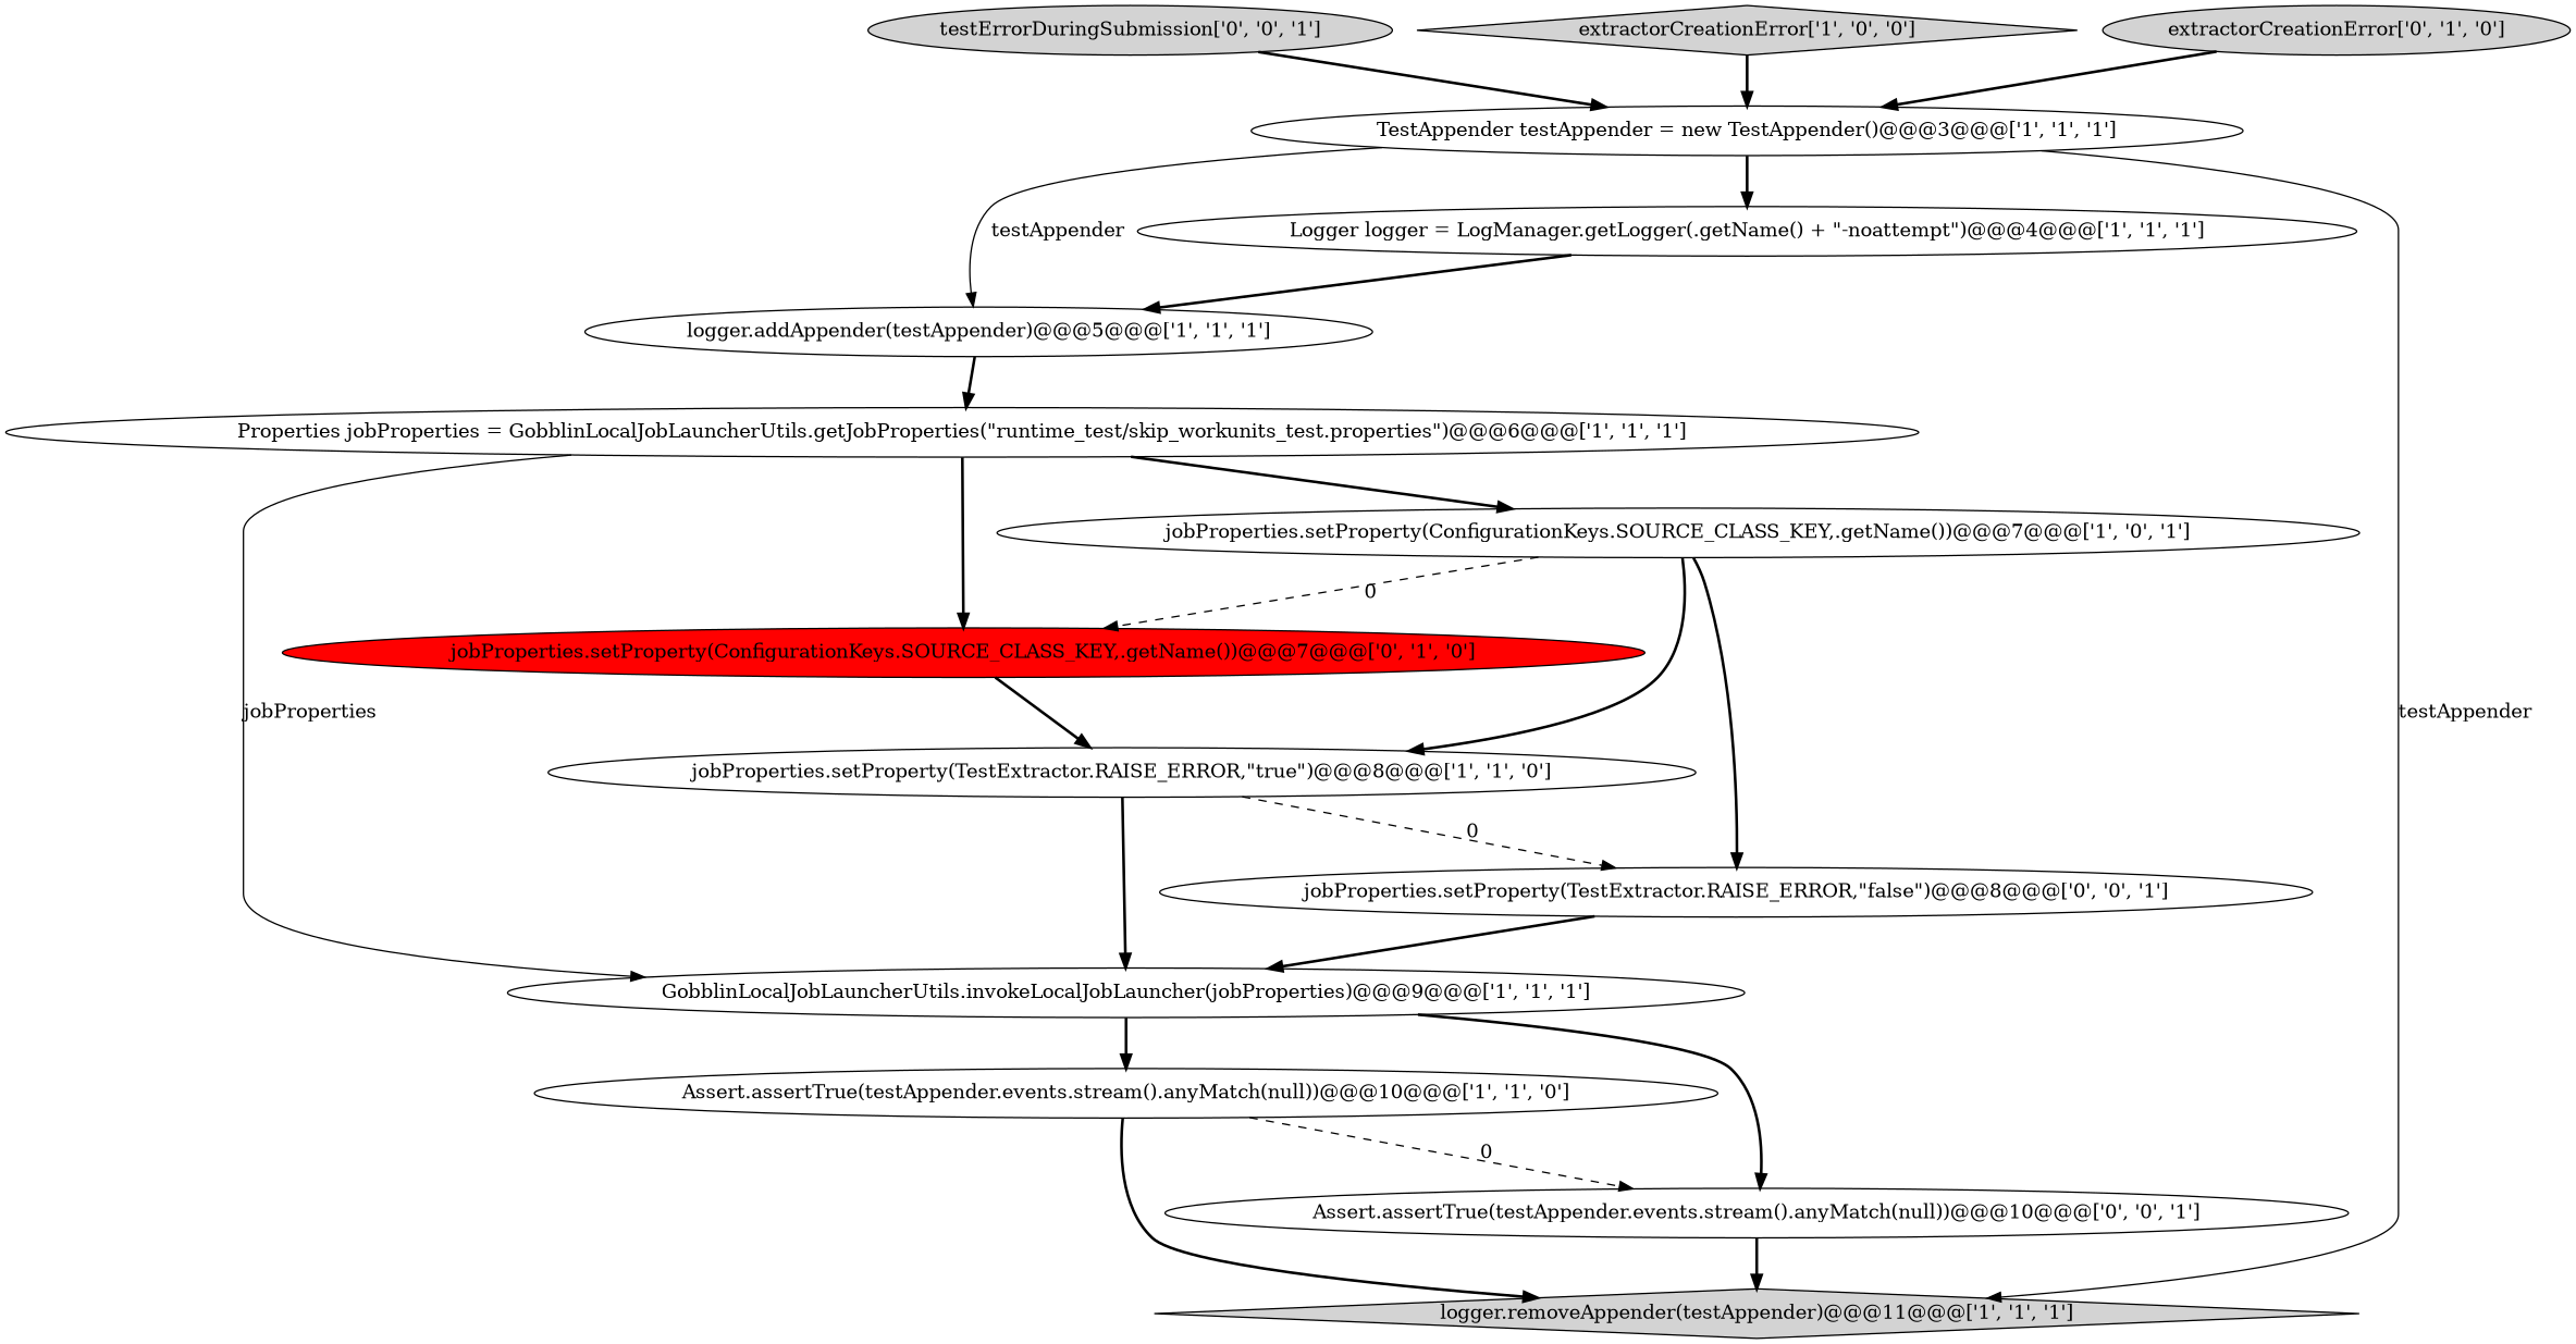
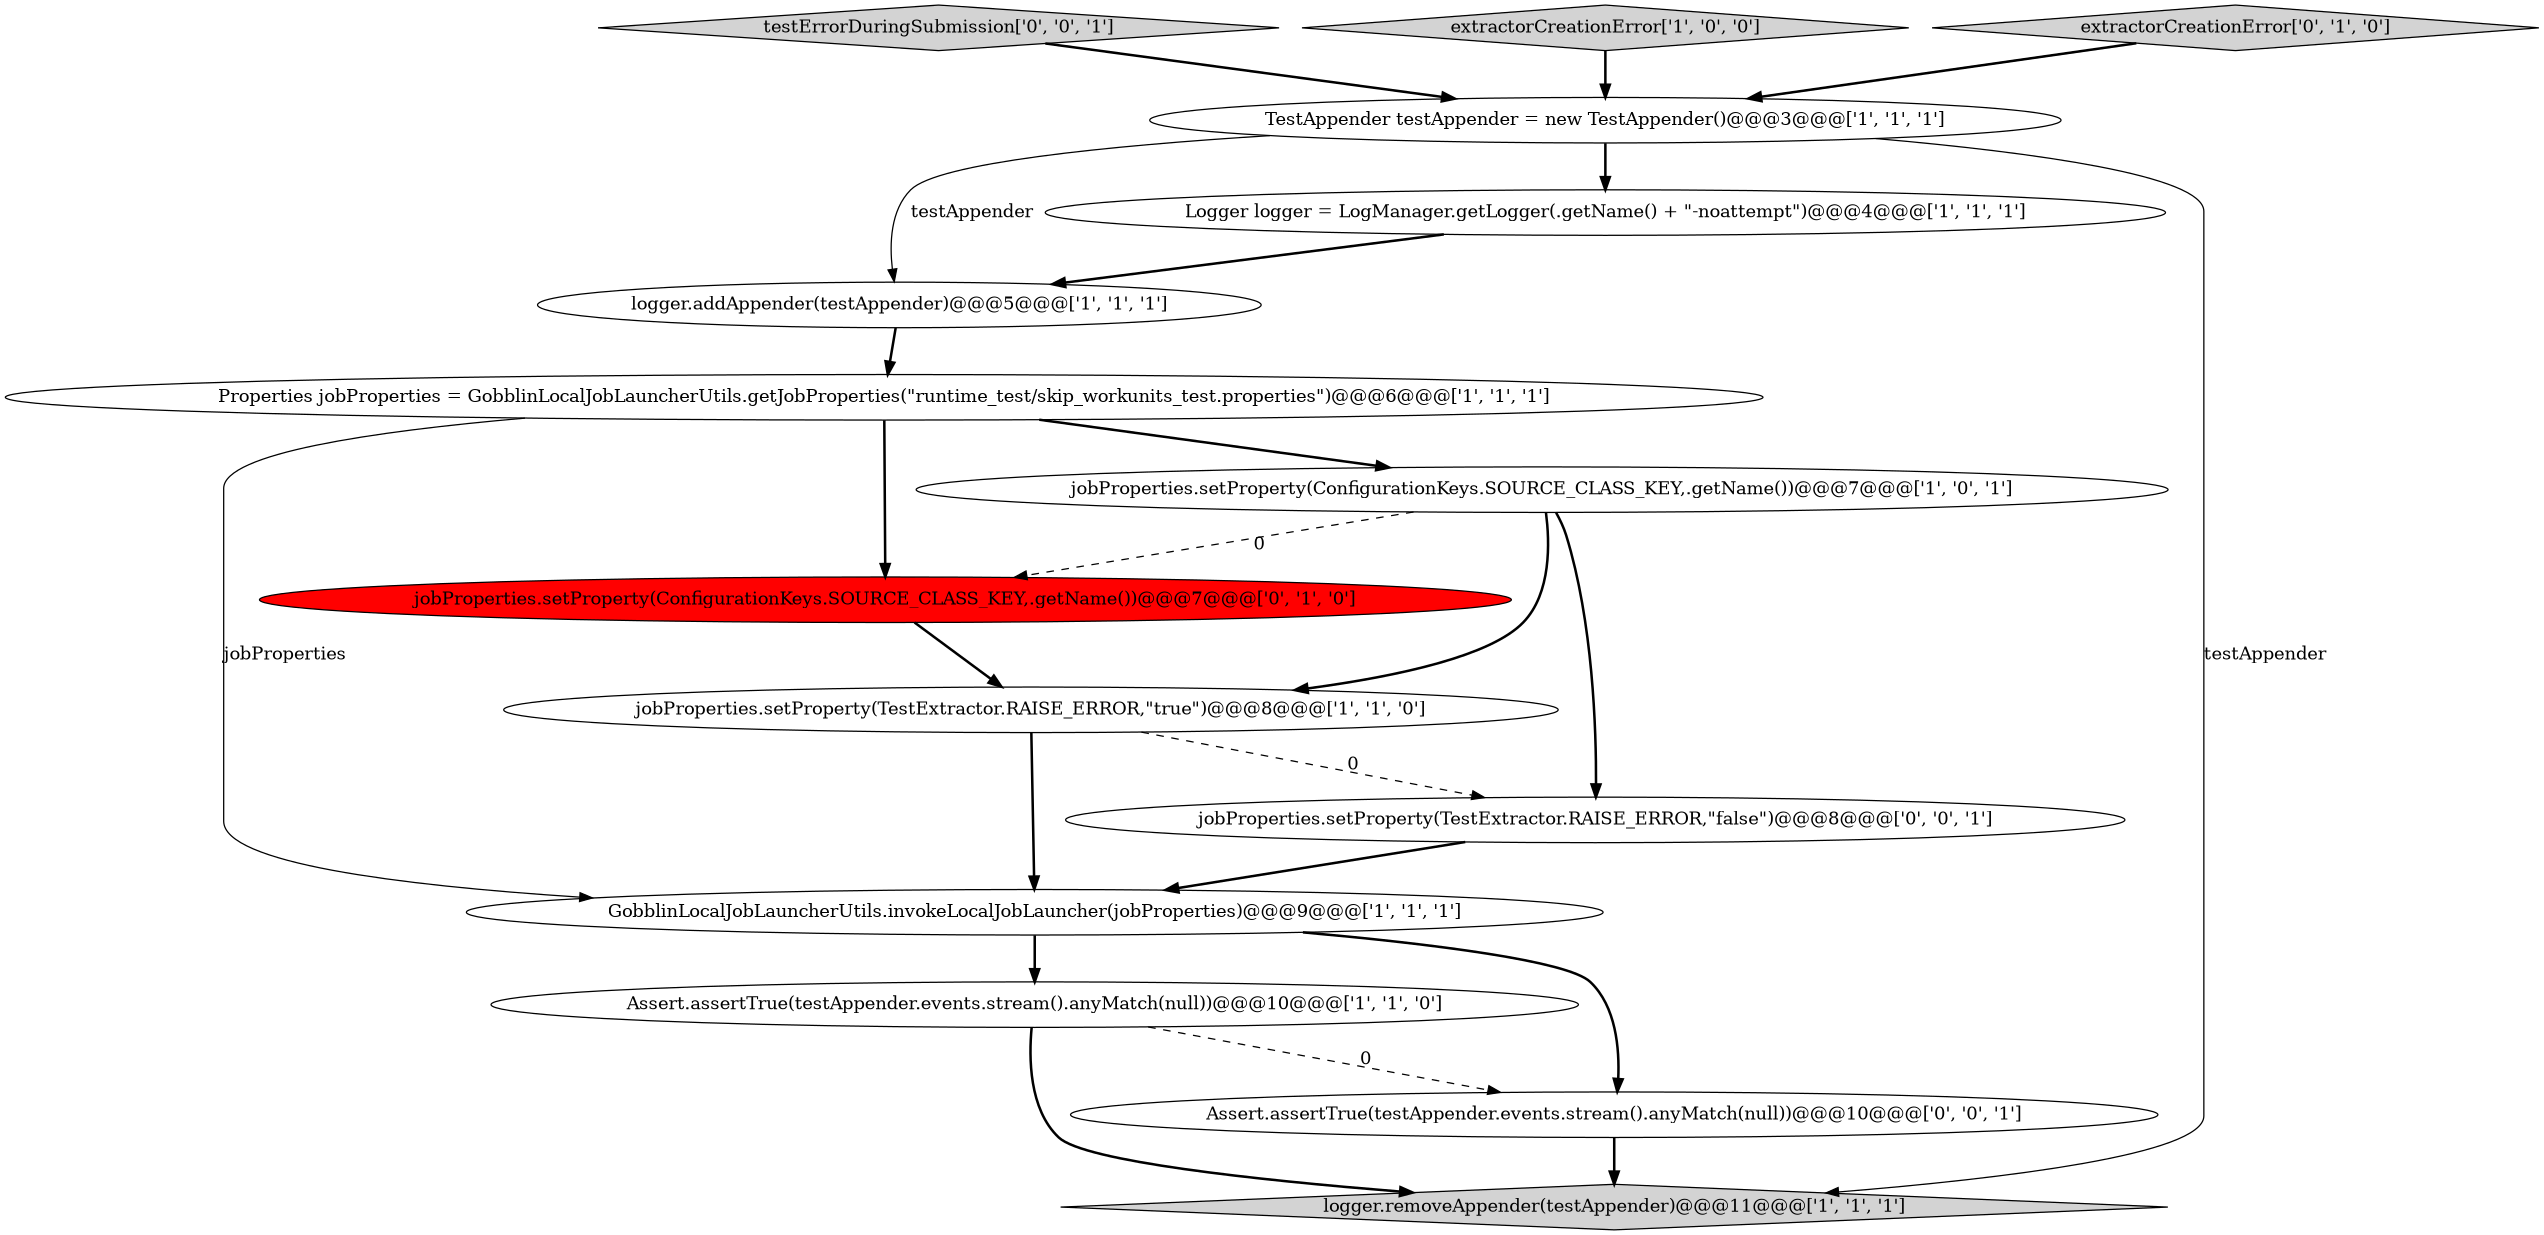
  digraph {
    node [fillcolor=white shape=ellipse style=filled]
    edge [style=bold]
-   n1 [fillcolor=lightgray label="testErrorDuringSubmission['0', '0', '1']"]
+   n1 [fillcolor=lightgray label="testErrorDuringSubmission['0', '0', '1']" shape=diamond]
    n2 [label="TestAppender testAppender = new TestAppender()@@@3@@@['1', '1', '1']"]
    n3 [label="Logger logger = LogManager.getLogger(.getName() + \"-noattempt\")@@@4@@@['1', '1', '1']"]
    n4 [label="logger.addAppender(testAppender)@@@5@@@['1', '1', '1']"]
    n5 [fillcolor=lightgray label="logger.removeAppender(testAppender)@@@11@@@['1', '1', '1']" shape=diamond]
    n6 [label="Properties jobProperties = GobblinLocalJobLauncherUtils.getJobProperties(\"runtime_test/skip_workunits_test.properties\")@@@6@@@['1', '1', '1']"]
    n7 [label="GobblinLocalJobLauncherUtils.invokeLocalJobLauncher(jobProperties)@@@9@@@['1', '1', '1']"]
    n8 [label="jobProperties.setProperty(ConfigurationKeys.SOURCE_CLASS_KEY,.getName())@@@7@@@['1', '0', '1']"]
    n9 [fillcolor=red label="jobProperties.setProperty(ConfigurationKeys.SOURCE_CLASS_KEY,.getName())@@@7@@@['0', '1', '0']"]
    n10 [label="Assert.assertTrue(testAppender.events.stream().anyMatch(null))@@@10@@@['0', '0', '1']"]
    n11 [label="Assert.assertTrue(testAppender.events.stream().anyMatch(null))@@@10@@@['1', '1', '0']"]
    n12 [label="jobProperties.setProperty(TestExtractor.RAISE_ERROR,\"true\")@@@8@@@['1', '1', '0']"]
    n13 [label="jobProperties.setProperty(TestExtractor.RAISE_ERROR,\"false\")@@@8@@@['0', '0', '1']"]
    n14 [fillcolor=lightgray label="extractorCreationError['1', '0', '0']" shape=diamond]
-   n15 [fillcolor=lightgray label="extractorCreationError['0', '1', '0']"]
+   n15 [fillcolor=lightgray label="extractorCreationError['0', '1', '0']" shape=diamond]
    n1 -> n2
    n2 -> n3
    n2 -> n4 [label=testAppender style=solid]
    n2 -> n5 [label=testAppender style=solid]
    n3 -> n4
    n4 -> n6
    n6 -> n7 [label=jobProperties style=solid]
    n6 -> n8
    n6 -> n9
    n7 -> n10
    n7 -> n11
    n8 -> n9 [label=0 style=dashed]
    n8 -> n12
    n8 -> n13
    n9 -> n12
    n10 -> n5
    n11 -> n5
    n11 -> n10 [label=0 style=dashed]
    n12 -> n7
    n12 -> n13 [label=0 style=dashed]
    n13 -> n7
    n14 -> n2
    n15 -> n2
  }
